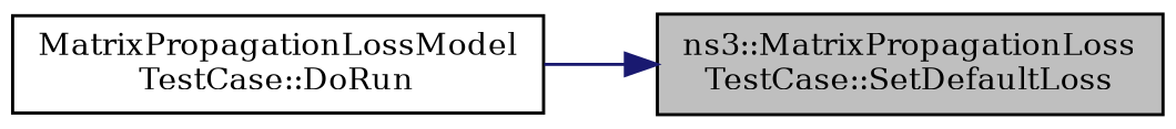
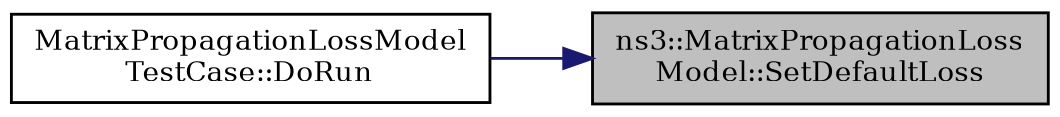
  digraph {
    rankdir=RL
    fontname="DejaVu Serif"
    node [color=black fontname="DejaVu Serif" fontsize=10 shape=record style=filled]
-   n1 [fillcolor=grey75 fontcolor=black height=0.2 label="ns3::MatrixPropagationLoss\lTestCase::SetDefaultLoss" width=0.4]
+   n1 [fillcolor=grey75 fontcolor=black height=0.2 label="ns3::MatrixPropagationLoss\lModel::SetDefaultLoss" width=0.4]
    n2 [fillcolor=white height=0.2 label="MatrixPropagationLossModel\lTestCase::DoRun" width=0.4]
    n1 -> n2 [color=midnightblue dir=back fontname="DejaVu Serif" fontsize=10 labelfontname=Helvetica labelfontsize=10 style=solid]
  }
